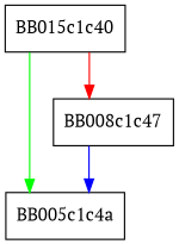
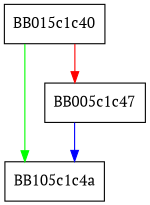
  digraph {
    fontname="PT Serif"
    splines=ortho
    node [fontname="PT Serif" shape=box]
    edge [fontname="PT Serif"]
    n1 [label=BB015c1c40]
-   BB005c1c4a
-   BB005c1c47 [label=BB008c1c47]
+   BB005c1c4a [label=BB105c1c4a]
+   BB005c1c47
    n1 -> BB005c1c4a [color=green]
    n1 -> BB005c1c47 [color=red]
    BB005c1c47 -> BB005c1c4a [color=blue]
  }
